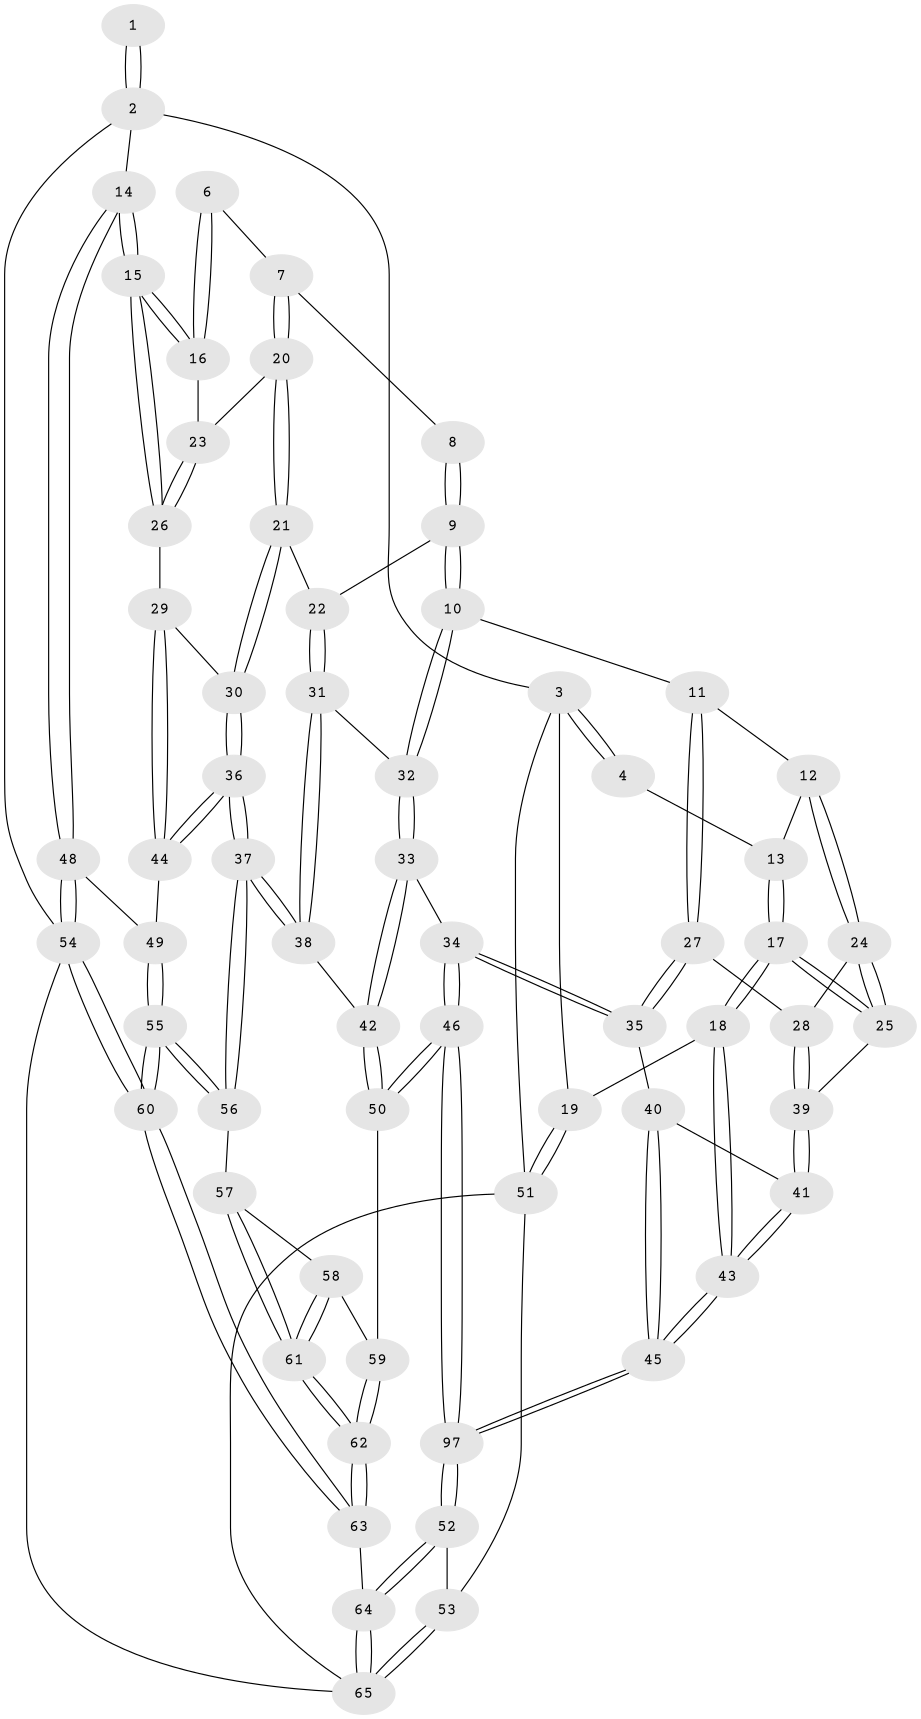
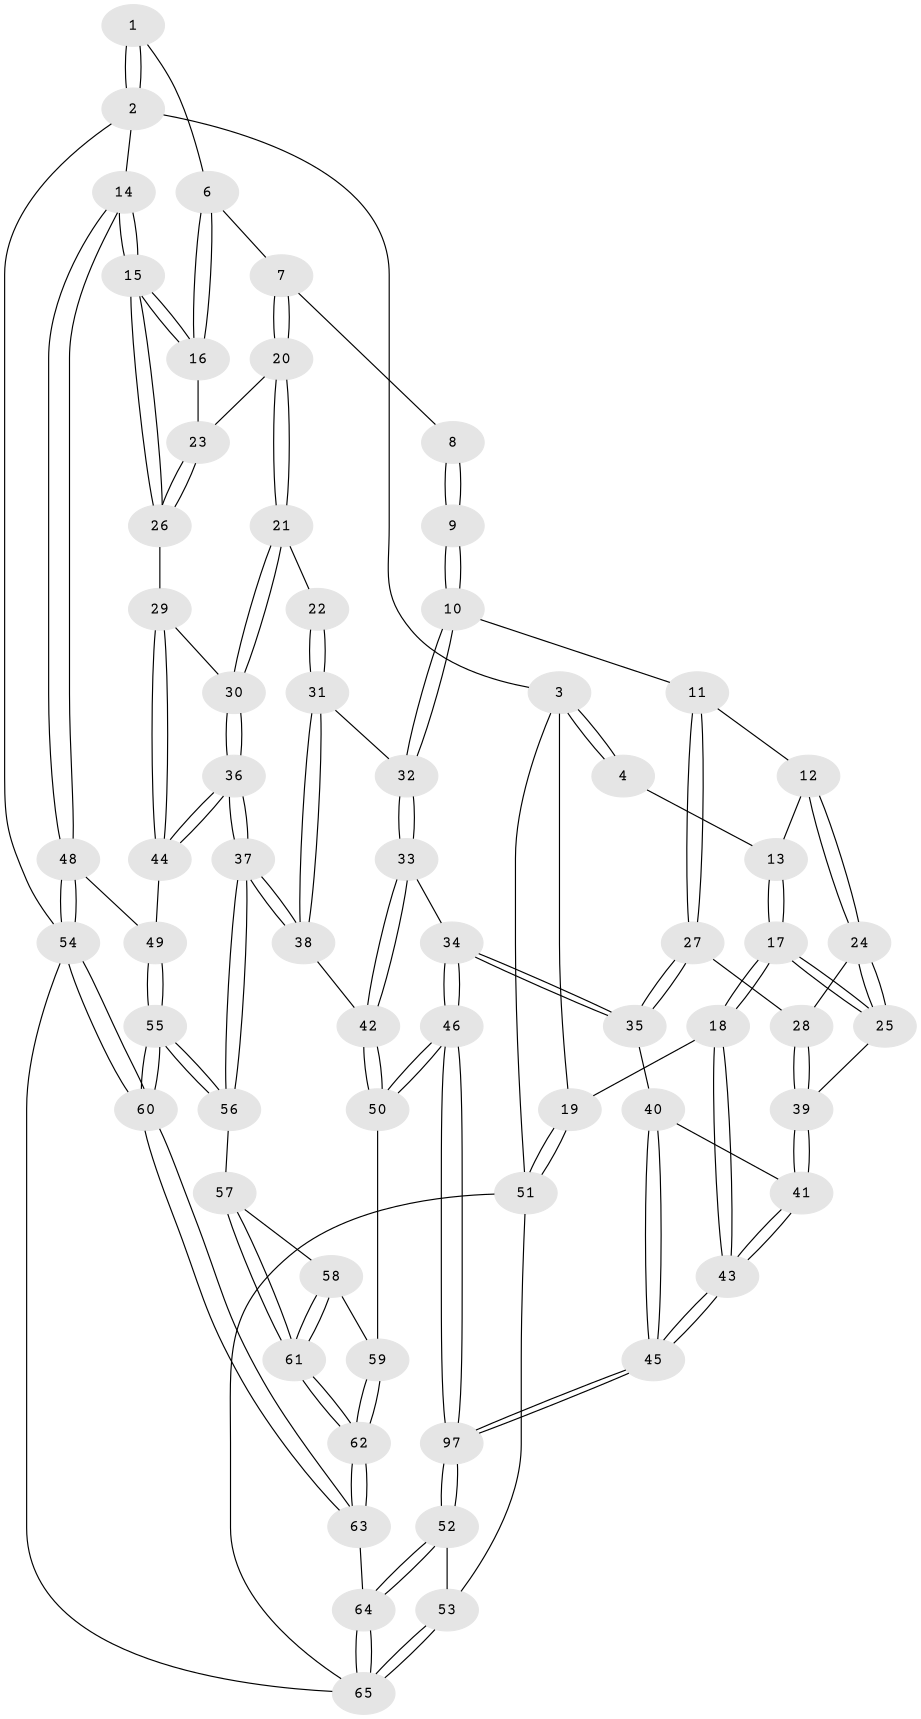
  graph {
    fontname="Courier Prime"
    node [color=gray90 fontname="Courier Prime" style=filled]
    edge [fontname="Courier Prime"]
    1
    2
    6
    3
    14
    54
    7
    16
    4
    19
    51
    15
    48
    65
    60
    13
    53
    17
    8
    9
    20
    23
    21
    10
    22
    11
    32
    31
    12
    27
    33
    24
    28
    35
    25
    18
    26
    49
    29
    43
    39
    45
    30
    36
    38
    41
    44
    40
    37
    42
    34
    46
    50
    n54 [label=97]
    56
    57
    59
    55
    52
    64
    62
    63
    58
    61
    1 -- 2
    1 -- 2
+   1 -- 6
    2 -- 3
    2 -- 14
    2 -- 54
    6 -- 7
    6 -- 16
    6 -- 16
    3 -- 4
    3 -- 4
    3 -- 19
    3 -- 51
    14 -- 15
    14 -- 15
    14 -- 48
    14 -- 48
    54 -- 65
    54 -- 60
    54 -- 60
    7 -- 8
    7 -- 20
    7 -- 20
    16 -- 23
    4 -- 13
    19 -- 51
    19 -- 51
    51 -- 65
    51 -- 53
    15 -- 16
    15 -- 16
    15 -- 26
    15 -- 26
    48 -- 54
    48 -- 54
    48 -- 49
    60 -- 63
    60 -- 63
    13 -- 17
    13 -- 17
    53 -- 65
    53 -- 65
    17 -- 25
    17 -- 25
    17 -- 18
    17 -- 18
    8 -- 9
    8 -- 9
    9 -- 10
    9 -- 10
-   9 -- 22
    20 -- 23
    20 -- 21
    20 -- 21
    23 -- 26
    23 -- 26
    21 -- 22
    21 -- 30
    21 -- 30
    10 -- 11
    10 -- 32
    10 -- 32
    22 -- 31
    22 -- 31
    11 -- 12
    11 -- 27
    11 -- 27
    32 -- 33
    32 -- 33
    31 -- 32
    31 -- 38
    31 -- 38
    12 -- 13
    12 -- 24
    12 -- 24
    27 -- 28
    27 -- 35
    27 -- 35
    33 -- 42
    33 -- 42
    33 -- 34
    24 -- 28
    24 -- 25
    24 -- 25
    28 -- 39
    28 -- 39
    35 -- 40
    25 -- 39
    18 -- 19
    18 -- 43
    18 -- 43
    26 -- 29
    49 -- 55
    49 -- 55
    29 -- 30
    29 -- 44
    29 -- 44
    43 -- 45
    43 -- 45
    39 -- 41
    39 -- 41
    45 -- n54
    45 -- n54
    30 -- 36
    30 -- 36
    36 -- 44
    36 -- 44
    36 -- 37
    36 -- 37
    38 -- 42
    41 -- 43
    41 -- 43
    44 -- 49
    40 -- 45
    40 -- 45
    40 -- 41
    37 -- 38
    37 -- 38
    37 -- 56
    37 -- 56
    42 -- 50
    42 -- 50
    34 -- 35
    34 -- 35
    34 -- 46
    34 -- 46
    46 -- 50
    46 -- 50
    46 -- n54
    46 -- n54
    50 -- 59
    n54 -- 52
    n54 -- 52
    56 -- 57
    57 -- 58
    57 -- 61
    57 -- 61
    59 -- 62
    59 -- 62
    55 -- 60
    55 -- 60
    55 -- 56
    55 -- 56
    52 -- 53
    52 -- 64
    52 -- 64
    64 -- 65
    64 -- 65
    62 -- 63
    62 -- 63
    63 -- 64
    58 -- 59
    58 -- 61
    58 -- 61
    61 -- 62
    61 -- 62
  }
